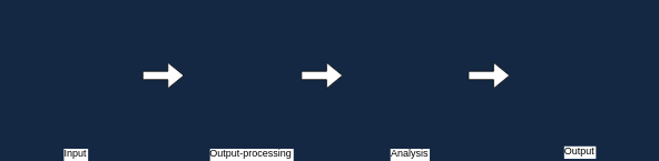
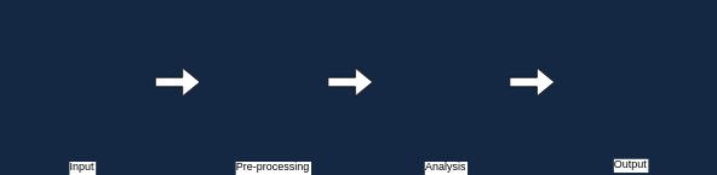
  <mxCell id="0" />
  <mxCell id="1" parent="0" />
  <mxCell id="2" value="Input" style="shape=image;verticalLabelPosition=bottom;labelBackgroundColor=default;verticalAlign=top;aspect=fixed;imageAspect=0;image=https://cdn-icons-png.flaticon.com/512/5205/5205407.png;" vertex="1" parent="1"><mxGeometry x="20" y="30" width="140" height="140" as="geometry" /></mxCell>
- <mxCell id="3" value="Output-processing" style="shape=image;verticalLabelPosition=bottom;labelBackgroundColor=default;verticalAlign=top;aspect=fixed;imageAspect=0;image=https://cdn-icons-png.flaticon.com/512/4149/4149680.png;" vertex="1" parent="1"><mxGeometry x="230" y="30" width="140" height="140" as="geometry" /></mxCell>
+ <mxCell id="3" value="Pre-processing" style="shape=image;verticalLabelPosition=bottom;labelBackgroundColor=default;verticalAlign=top;aspect=fixed;imageAspect=0;image=https://cdn-icons-png.flaticon.com/512/4149/4149680.png;" vertex="1" parent="1"><mxGeometry x="230" y="30" width="140" height="140" as="geometry" /></mxCell>
  <mxCell id="4" value="Analysis" style="shape=image;verticalLabelPosition=bottom;labelBackgroundColor=default;verticalAlign=top;aspect=fixed;imageAspect=0;image=https://cdn-icons-png.flaticon.com/512/3703/3703299.png;" vertex="1" parent="1"><mxGeometry x="420" y="30" width="140" height="140" as="geometry" /></mxCell>
  <mxCell id="5" value="Output" style="shape=image;verticalLabelPosition=bottom;labelBackgroundColor=default;verticalAlign=top;aspect=fixed;imageAspect=0;image=https://cdn-icons-png.flaticon.com/512/3488/3488822.png;" vertex="1" parent="1"><mxGeometry x="620" y="20" width="147" height="147" as="geometry" /></mxCell>
  <mxCell id="6" value="" style="shape=flexArrow;endArrow=classic;html=1;rounded=0;fillColor=default;" edge="1" parent="1"><mxGeometry width="50" height="50" relative="1" as="geometry"><mxPoint x="170" y="90" as="sourcePoint" /><mxPoint x="220" y="90" as="targetPoint" /></mxGeometry></mxCell>
  <mxCell id="7" value="" style="shape=flexArrow;endArrow=classic;html=1;rounded=0;fillColor=default;" edge="1" parent="1"><mxGeometry width="50" height="50" relative="1" as="geometry"><mxPoint x="560" y="90" as="sourcePoint" /><mxPoint x="610" y="90" as="targetPoint" /></mxGeometry></mxCell>
  <mxCell id="8" value="" style="shape=flexArrow;endArrow=classic;html=1;rounded=0;fillColor=default;" edge="1" parent="1"><mxGeometry width="50" height="50" relative="1" as="geometry"><mxPoint x="360" y="90" as="sourcePoint" /><mxPoint x="410" y="90" as="targetPoint" /></mxGeometry></mxCell>
